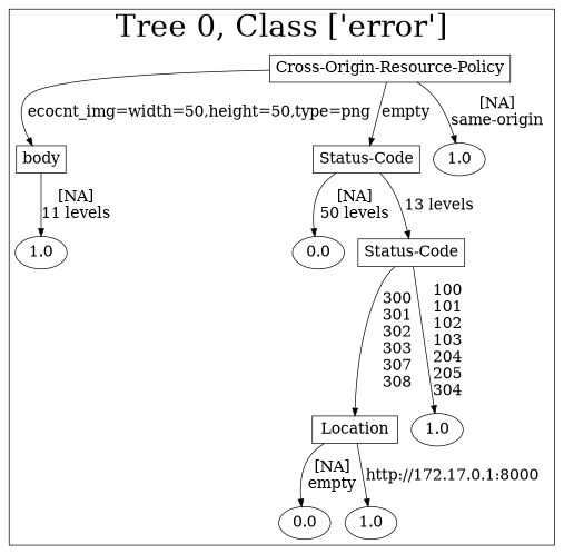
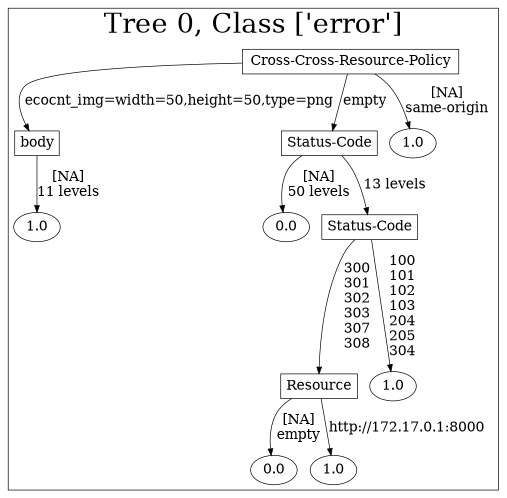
  digraph {
    node [fontsize=20]
    edge [fontsize=20]
    n1 [label=body shape=box]
-   n2 [label="Cross-Origin-Resource-Policy" shape=box]
+   n2 [label="Cross-Cross-Resource-Policy" shape=box]
    n3 [label=1.0]
    n4 [label="Status-Code" shape=box]
    n5 [label=1.0]
    n6 [label=0.0]
    n7 [label="Status-Code" shape=box]
-   n8 [label=Location shape=box]
+   n8 [label=Resource shape=box]
    n9 [label=1.0]
    n10 [label=0.0]
    n11 [label=1.0]
    subgraph cluster_1 {
      fontsize=40
      label="Tree 0, Class ['error']"
      subgraph sub_2 {
        fontsize=40
        label="Tree 0, Class ['error']"
        n1
      }
      subgraph sub_3 {
        fontsize=40
        label="Tree 0, Class ['error']"
        n2
        n3
      }
      subgraph sub_4 {
        fontsize=40
        label="Tree 0, Class ['error']"
        n4
        n5
      }
      subgraph sub_5 {
        fontsize=40
        label="Tree 0, Class ['error']"
        n6
        n7
      }
      subgraph sub_6 {
        fontsize=40
        label="Tree 0, Class ['error']"
        n8
        n9
      }
      subgraph sub_7 {
        fontsize=40
        label="Tree 0, Class ['error']"
        n10
        n11
      }
    }
    n1 -> n3 [label="[NA]\n11 levels\n"]
    n2 -> n1 [label="ecocnt_img=width=50,height=50,type=png\n"]
    n2 -> n4 [label="empty\n"]
    n2 -> n5 [label="[NA]\nsame-origin\n"]
    n4 -> n6 [label="[NA]\n50 levels\n"]
    n4 -> n7 [label="13 levels\n"]
    n7 -> n8 [label="300\n301\n302\n303\n307\n308\n"]
    n7 -> n9 [label="100\n101\n102\n103\n204\n205\n304\n"]
    n8 -> n10 [label="[NA]\nempty\n"]
    n8 -> n11 [label="http://172.17.0.1:8000\n"]
  }
